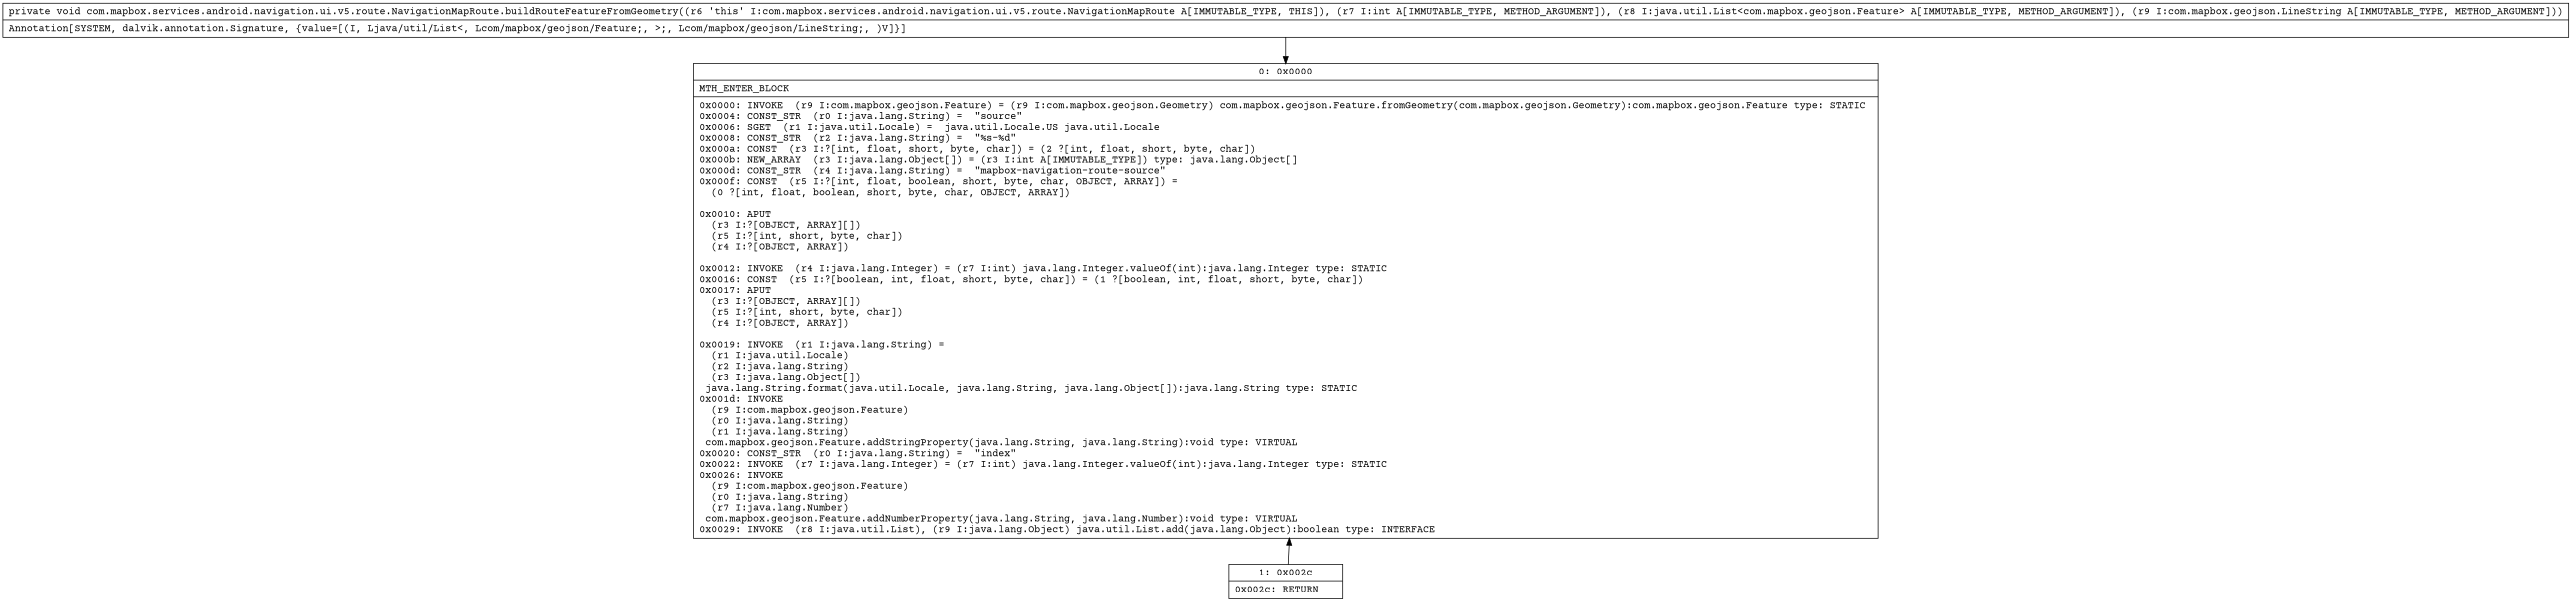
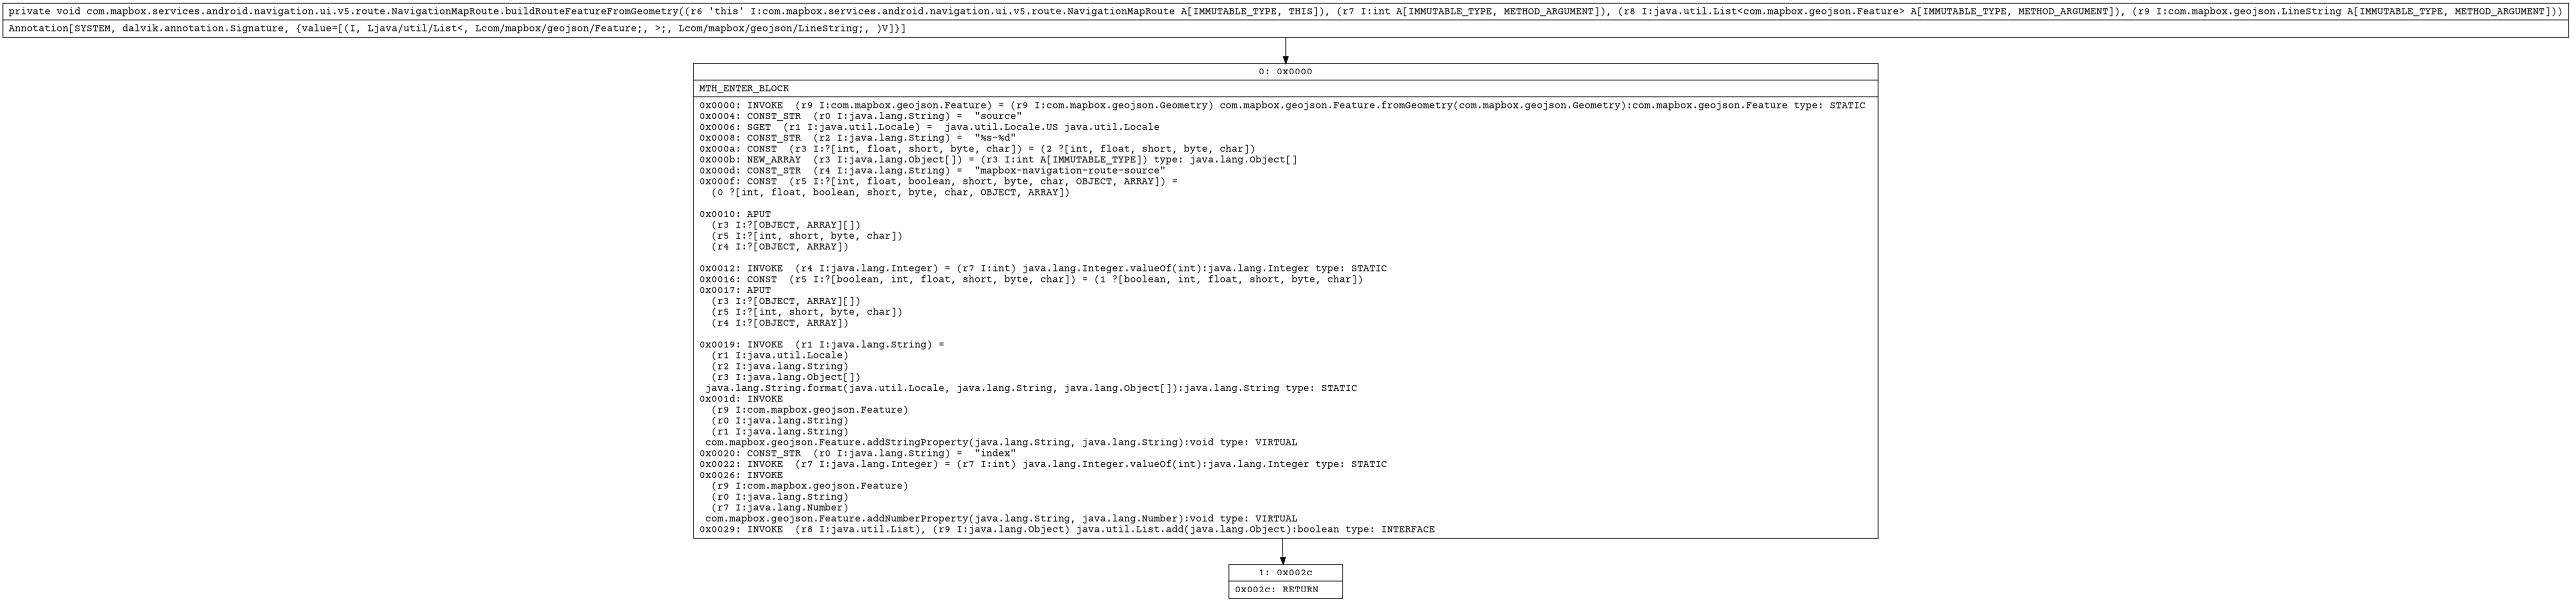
  digraph {
    fontname="Courier Prime"
    node [shape=record fontname="Courier Prime"]
    edge [fontname="Courier Prime"]
    n1 [label="{0\:\ 0x0000|MTH_ENTER_BLOCK\l|0x0000: INVOKE  (r9 I:com.mapbox.geojson.Feature) = (r9 I:com.mapbox.geojson.Geometry) com.mapbox.geojson.Feature.fromGeometry(com.mapbox.geojson.Geometry):com.mapbox.geojson.Feature type: STATIC \l0x0004: CONST_STR  (r0 I:java.lang.String) =  \"source\" \l0x0006: SGET  (r1 I:java.util.Locale) =  java.util.Locale.US java.util.Locale \l0x0008: CONST_STR  (r2 I:java.lang.String) =  \"%s\-%d\" \l0x000a: CONST  (r3 I:?[int, float, short, byte, char]) = (2 ?[int, float, short, byte, char]) \l0x000b: NEW_ARRAY  (r3 I:java.lang.Object[]) = (r3 I:int A[IMMUTABLE_TYPE]) type: java.lang.Object[] \l0x000d: CONST_STR  (r4 I:java.lang.String) =  \"mapbox\-navigation\-route\-source\" \l0x000f: CONST  (r5 I:?[int, float, boolean, short, byte, char, OBJECT, ARRAY]) = \l  (0 ?[int, float, boolean, short, byte, char, OBJECT, ARRAY])\l \l0x0010: APUT  \l  (r3 I:?[OBJECT, ARRAY][])\l  (r5 I:?[int, short, byte, char])\l  (r4 I:?[OBJECT, ARRAY])\l \l0x0012: INVOKE  (r4 I:java.lang.Integer) = (r7 I:int) java.lang.Integer.valueOf(int):java.lang.Integer type: STATIC \l0x0016: CONST  (r5 I:?[boolean, int, float, short, byte, char]) = (1 ?[boolean, int, float, short, byte, char]) \l0x0017: APUT  \l  (r3 I:?[OBJECT, ARRAY][])\l  (r5 I:?[int, short, byte, char])\l  (r4 I:?[OBJECT, ARRAY])\l \l0x0019: INVOKE  (r1 I:java.lang.String) = \l  (r1 I:java.util.Locale)\l  (r2 I:java.lang.String)\l  (r3 I:java.lang.Object[])\l java.lang.String.format(java.util.Locale, java.lang.String, java.lang.Object[]):java.lang.String type: STATIC \l0x001d: INVOKE  \l  (r9 I:com.mapbox.geojson.Feature)\l  (r0 I:java.lang.String)\l  (r1 I:java.lang.String)\l com.mapbox.geojson.Feature.addStringProperty(java.lang.String, java.lang.String):void type: VIRTUAL \l0x0020: CONST_STR  (r0 I:java.lang.String) =  \"index\" \l0x0022: INVOKE  (r7 I:java.lang.Integer) = (r7 I:int) java.lang.Integer.valueOf(int):java.lang.Integer type: STATIC \l0x0026: INVOKE  \l  (r9 I:com.mapbox.geojson.Feature)\l  (r0 I:java.lang.String)\l  (r7 I:java.lang.Number)\l com.mapbox.geojson.Feature.addNumberProperty(java.lang.String, java.lang.Number):void type: VIRTUAL \l0x0029: INVOKE  (r8 I:java.util.List), (r9 I:java.lang.Object) java.util.List.add(java.lang.Object):boolean type: INTERFACE \l}"]
    n2 [label="{1\:\ 0x002c|0x002c: RETURN   \l}"]
    n3 [label="{private void com.mapbox.services.android.navigation.ui.v5.route.NavigationMapRoute.buildRouteFeatureFromGeometry((r6 'this' I:com.mapbox.services.android.navigation.ui.v5.route.NavigationMapRoute A[IMMUTABLE_TYPE, THIS]), (r7 I:int A[IMMUTABLE_TYPE, METHOD_ARGUMENT]), (r8 I:java.util.List\<com.mapbox.geojson.Feature\> A[IMMUTABLE_TYPE, METHOD_ARGUMENT]), (r9 I:com.mapbox.geojson.LineString A[IMMUTABLE_TYPE, METHOD_ARGUMENT]))  | Annotation[SYSTEM, dalvik.annotation.Signature, \{value=[(I, Ljava\/util\/List\<, Lcom\/mapbox\/geojson\/Feature;, \>;, Lcom\/mapbox\/geojson\/LineString;, )V]\}]\l}"]
-   n2 -> n1
+   n1 -> n2
    n3 -> n1
  }
